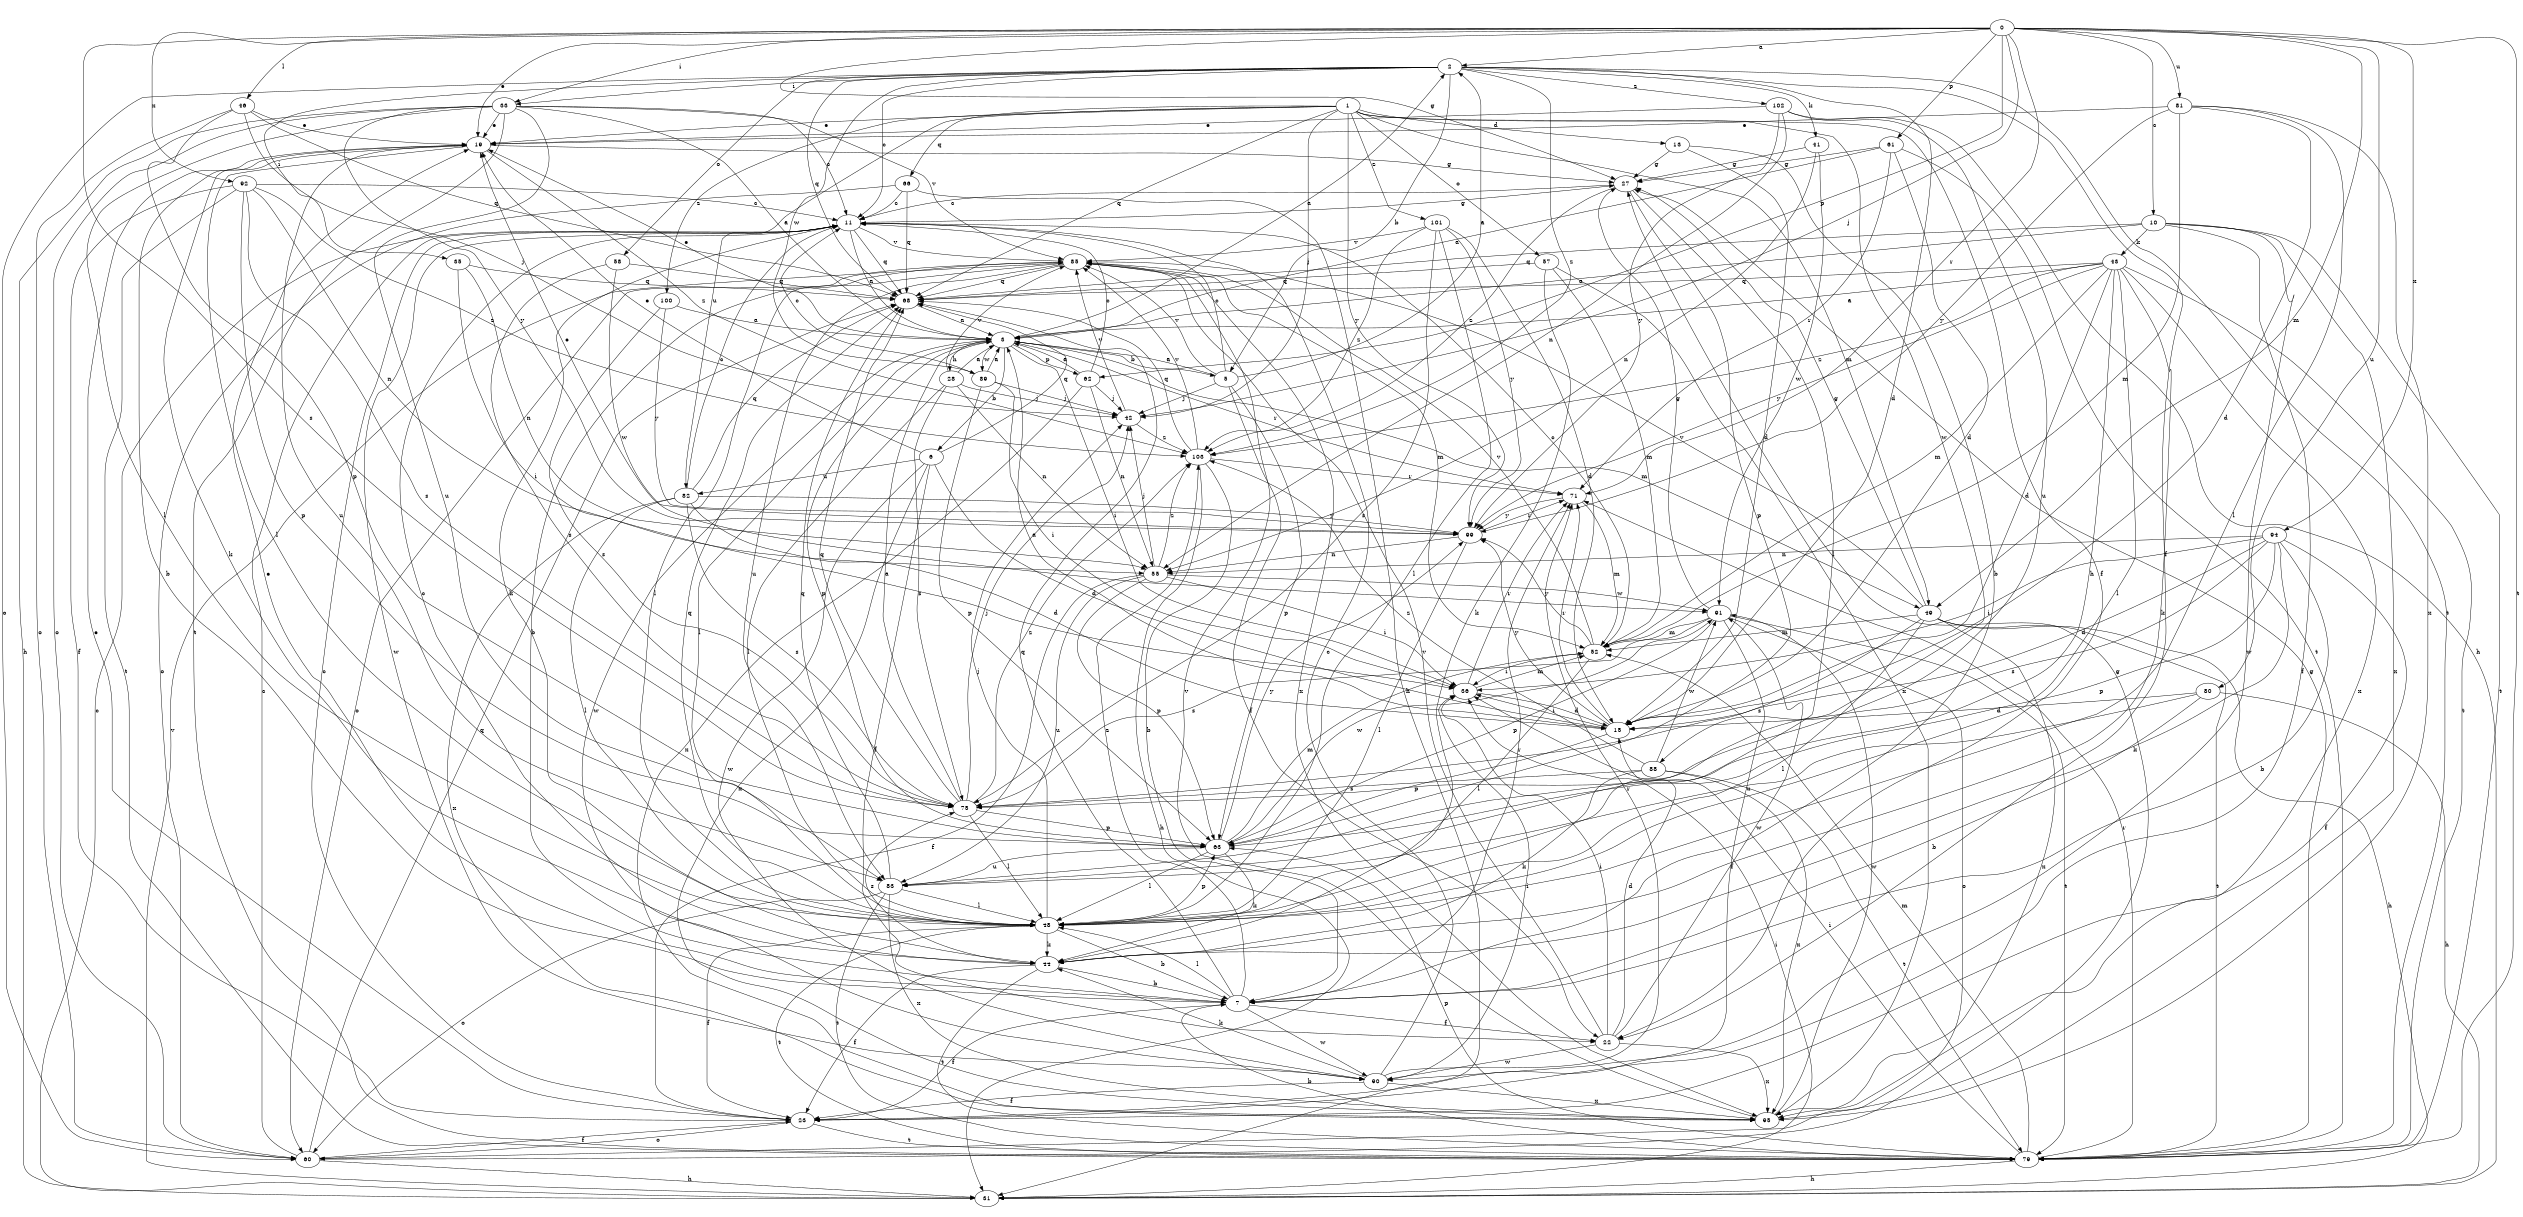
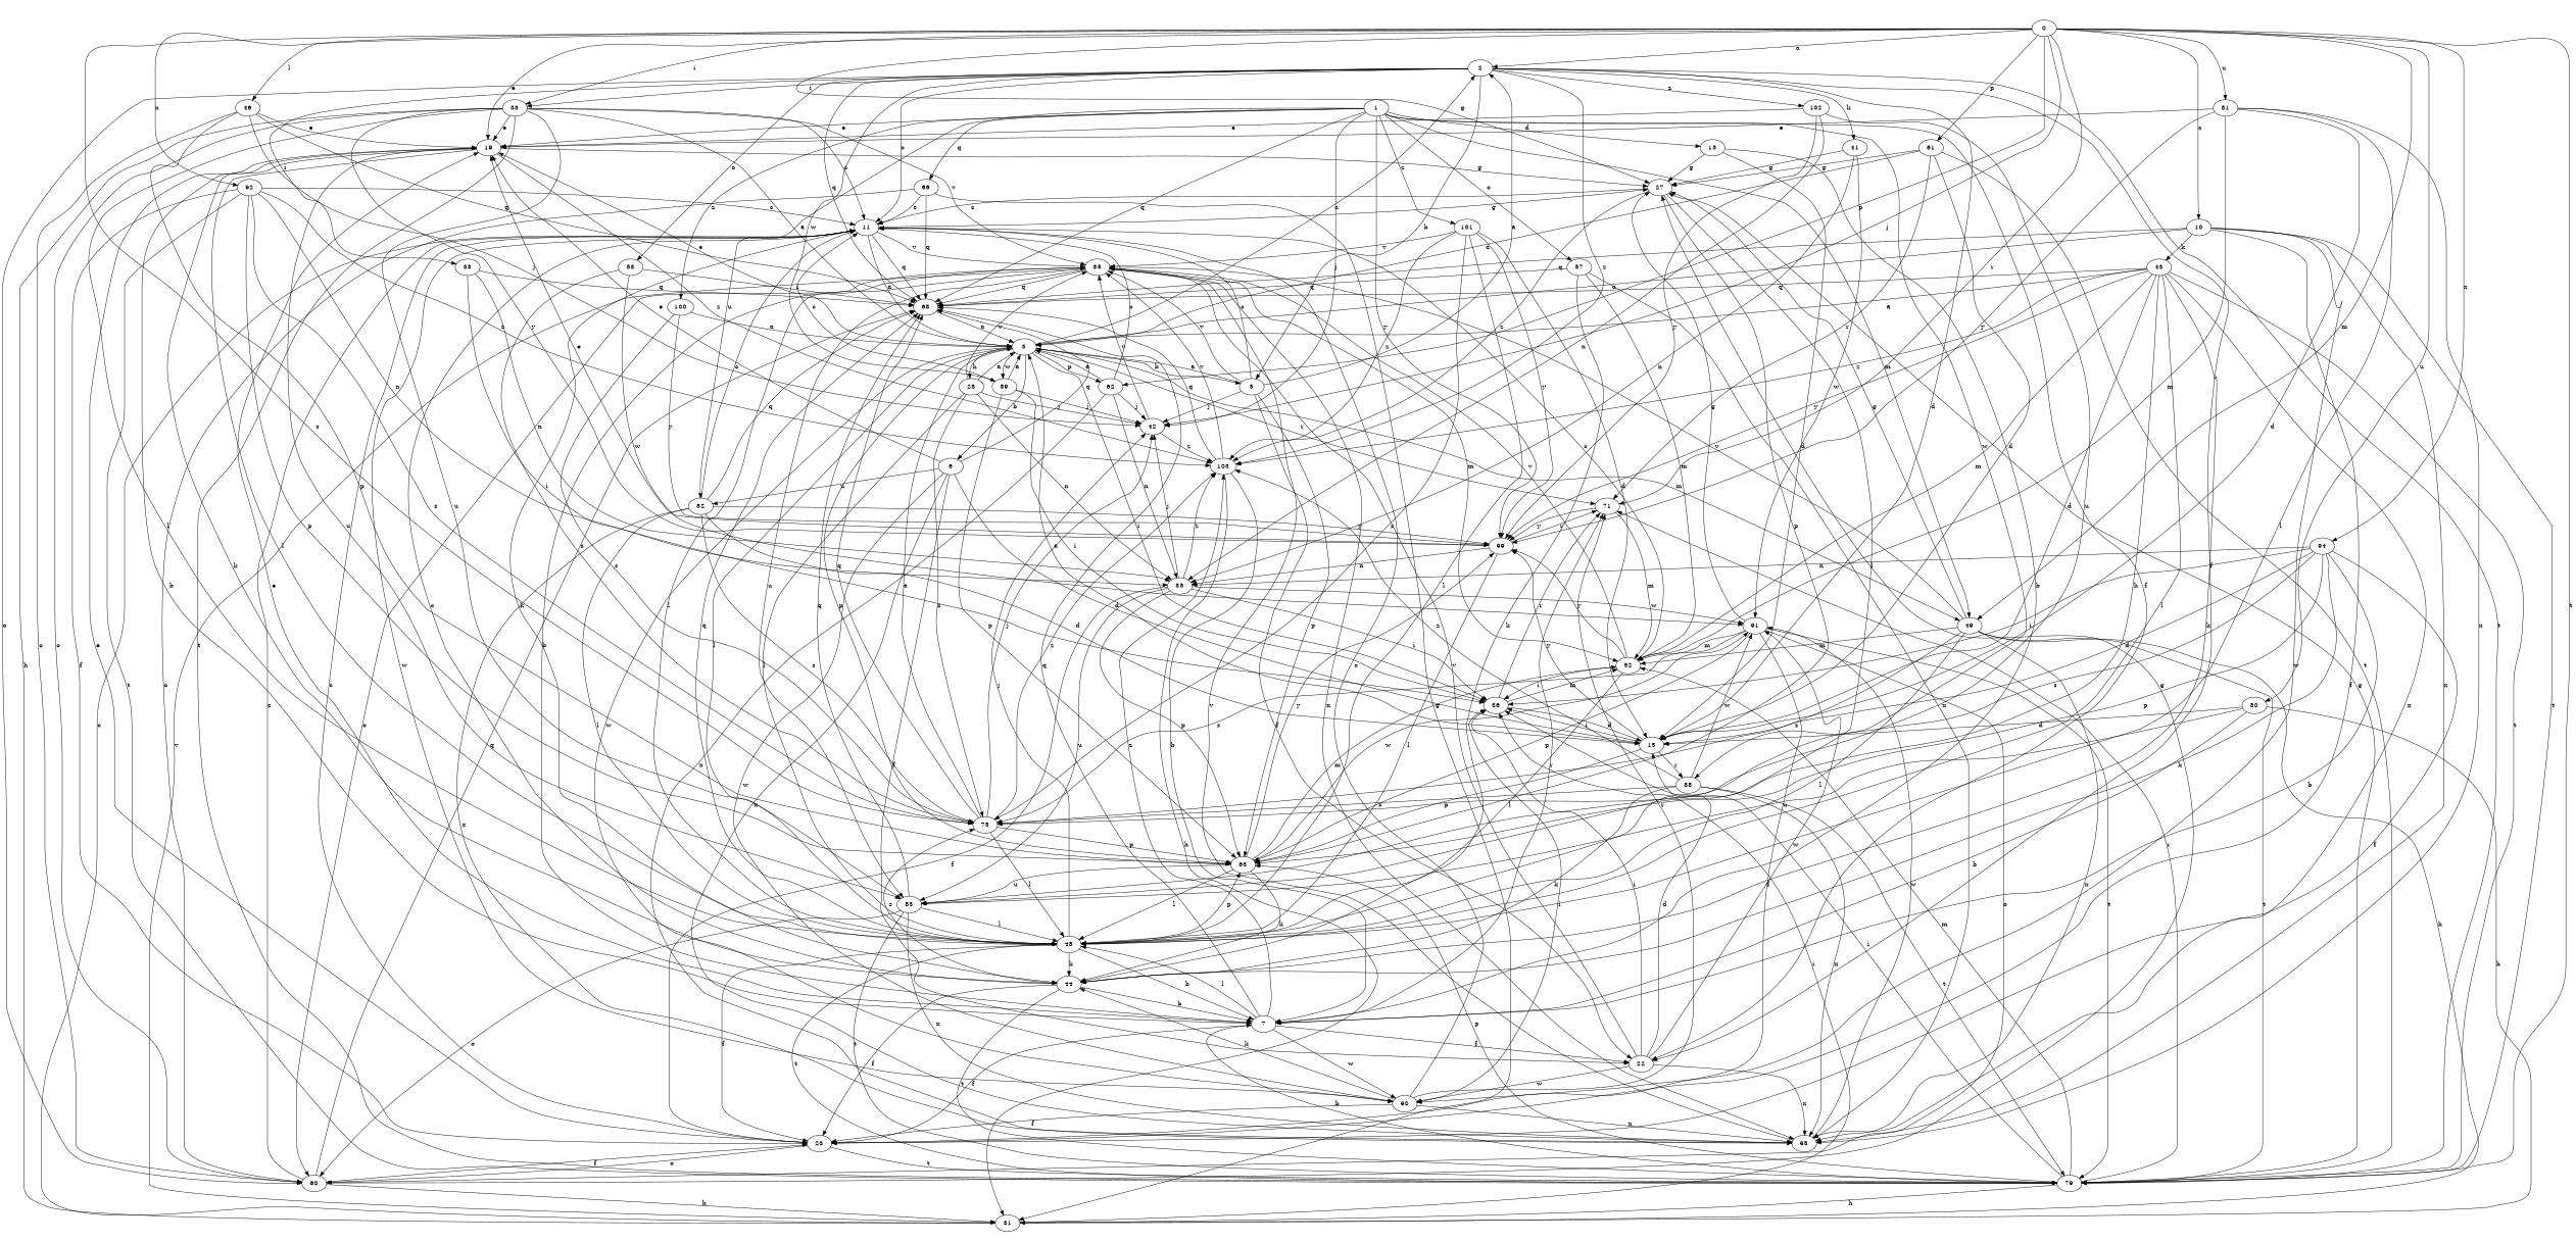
  strict digraph {
    0
    2
    10
    19
    27
    33
    n7 [label=42]
    46
    49
    61
    62
    71
    75
    79
    80
    81
    92
    94
    22
    68
    5
    11
    15
    35
    41
    58
    60
    89
    102
    103
    3
    90
    95
    23
    43
    48
    7
    44
    83
    63
    99
    n42 [label=85]
    31
    52
    55
    36
    1
    13
    57
    66
    82
    88
    100
    101
    91
    6
    28
    0 -> 2 [label=a]
    0 -> 10 [label=c]
    0 -> 19 [label=e]
    0 -> 27 [label=g]
    0 -> 33 [label=i]
    0 -> n7 [label=j]
    0 -> 46 [label=l]
    0 -> 49 [label=m]
    0 -> 61 [label=p]
    0 -> 62 [label=p]
    0 -> 71 [label=r]
    0 -> 75 [label=s]
    0 -> 79 [label=t]
    0 -> 80 [label=u]
    0 -> 81 [label=u]
    0 -> 92 [label=x]
    0 -> 94 [label=x]
    2 -> 33 [label=i]
    2 -> 79 [label=t]
    2 -> 22 [label=f]
    2 -> 68 [label=q]
    2 -> 5 [label=b]
    2 -> 11 [label=c]
    2 -> 15 [label=d]
    2 -> 35 [label=i]
    2 -> 41 [label=k]
    2 -> 58 [label=o]
    2 -> 60 [label=o]
    2 -> 89 [label=w]
    2 -> 102 [label=z]
    2 -> 103 [label=z]
    10 -> 79 [label=t]
    10 -> 68 [label=q]
    10 -> 3 [label=a]
    10 -> 90 [label=w]
    10 -> 95 [label=x]
    10 -> 23 [label=f]
    10 -> 43 [label=k]
    19 -> 27 [label=g]
    19 -> 103 [label=z]
    19 -> 48 [label=l]
    19 -> 7 [label=b]
    19 -> 44 [label=k]
    19 -> 83 [label=u]
    27 -> 11 [label=c]
    27 -> 103 [label=z]
    27 -> 48 [label=l]
    27 -> 63 [label=p]
    33 -> 19 [label=e]
    33 -> 79 [label=t]
    33 -> 11 [label=c]
    33 -> 60 [label=o]
    33 -> 3 [label=a]
    33 -> 48 [label=l]
    33 -> 83 [label=u]
    33 -> 99 [label=y]
    33 -> n42 [label=v]
    33 -> 31 [label=h]
    n7 -> 103 [label=z]
    n7 -> n42 [label=v]
    46 -> 19 [label=e]
    46 -> n7 [label=j]
    46 -> 68 [label=q]
    46 -> 60 [label=o]
    46 -> 63 [label=p]
    49 -> 27 [label=g]
    49 -> 75 [label=s]
    49 -> 79 [label=t]
    49 -> 95 [label=x]
    49 -> 48 [label=l]
    49 -> n42 [label=v]
    49 -> 31 [label=h]
    49 -> 52 [label=m]
    61 -> 27 [label=g]
    61 -> 71 [label=r]
    61 -> 79 [label=t]
    61 -> 15 [label=d]
    61 -> 3 [label=a]
    62 -> n7 [label=j]
    62 -> 11 [label=c]
    62 -> 3 [label=a]
    62 -> 95 [label=x]
    62 -> 55 [label=n]
    71 -> 99 [label=y]
    71 -> 52 [label=m]
    75 -> n7 [label=j]
    75 -> 68 [label=q]
    75 -> 103 [label=z]
    75 -> 3 [label=a]
    75 -> 48 [label=l]
    75 -> 63 [label=p]
    79 -> 27 [label=g]
    79 -> 71 [label=r]
    79 -> 7 [label=b]
    79 -> 63 [label=p]
    79 -> 31 [label=h]
    79 -> 52 [label=m]
    79 -> 36 [label=i]
    80 -> 15 [label=d]
    80 -> 7 [label=b]
    80 -> 83 [label=u]
    80 -> 31 [label=h]
    81 -> 19 [label=e]
    81 -> 15 [label=d]
    81 -> 95 [label=x]
    81 -> 48 [label=l]
    81 -> 99 [label=y]
    81 -> 52 [label=m]
    92 -> 75 [label=s]
    92 -> 79 [label=t]
    92 -> 11 [label=c]
    92 -> 103 [label=z]
    92 -> 23 [label=f]
    92 -> 63 [label=p]
    92 -> 55 [label=n]
    94 -> 75 [label=s]
    94 -> 15 [label=d]
    94 -> 23 [label=f]
    94 -> 7 [label=b]
    94 -> 44 [label=k]
    94 -> 63 [label=p]
    94 -> 55 [label=n]
    94 -> 36 [label=i]
    22 -> 15 [label=d]
    22 -> 90 [label=w]
    22 -> 95 [label=x]
    22 -> n42 [label=v]
    22 -> 36 [label=i]
    22 -> 91 [label=w]
    68 -> 3 [label=a]
    5 -> 2 [label=a]
    5 -> n7 [label=j]
    5 -> 22 [label=f]
    5 -> 11 [label=c]
    5 -> 3 [label=a]
    5 -> 63 [label=p]
    5 -> n42 [label=v]
    11 -> 27 [label=g]
    11 -> 68 [label=q]
    11 -> 3 [label=a]
    11 -> 90 [label=w]
    11 -> 44 [label=k]
    11 -> n42 [label=v]
-   15 -> 71 [label=r]
+   15 -> 88 [label=r]
    15 -> 3 [label=a]
    15 -> 63 [label=p]
    15 -> 99 [label=y]
    15 -> 36 [label=i]
    35 -> 68 [label=q]
    35 -> 55 [label=n]
    35 -> 36 [label=i]
    41 -> 27 [label=g]
    41 -> 55 [label=n]
    41 -> 91 [label=w]
    58 -> 75 [label=s]
-   58 -> 68 [label=q]
+   58 -> 68 [label=i]
    58 -> 91 [label=w]
    60 -> 27 [label=g]
    60 -> 68 [label=q]
    60 -> 11 [label=c]
    60 -> 23 [label=f]
    60 -> 31 [label=h]
    89 -> n7 [label=j]
    89 -> 11 [label=c]
    89 -> 3 [label=a]
    89 -> 63 [label=p]
    89 -> 36 [label=i]
    102 -> 19 [label=e]
    102 -> 83 [label=u]
    102 -> 99 [label=y]
-   102 -> 31 [label=h]
    102 -> 55 [label=n]
-   103 -> 71 [label=r]
    103 -> 68 [label=q]
    103 -> 7 [label=b]
    103 -> n42 [label=v]
    103 -> 31 [label=h]
    3 -> 2 [label=a]
    3 -> 19 [label=e]
    3 -> 49 [label=m]
    3 -> 62 [label=p]
    3 -> 71 [label=r]
    3 -> 5 [label=b]
    3 -> 89 [label=w]
    3 -> 90 [label=w]
    3 -> 48 [label=l]
    3 -> 63 [label=p]
    3 -> 36 [label=i]
    3 -> 6 [label=b]
    3 -> 28 [label=h]
    90 -> 71 [label=r]
    90 -> 11 [label=c]
    90 -> 95 [label=x]
    90 -> 23 [label=f]
    90 -> 44 [label=k]
    90 -> 36 [label=i]
    95 -> n42 [label=v]
    95 -> 91 [label=w]
    23 -> 19 [label=e]
    23 -> 79 [label=t]
    23 -> 11 [label=c]
    23 -> 60 [label=o]
    43 -> 79 [label=t]
    43 -> 68 [label=q]
    43 -> 15 [label=d]
    43 -> 103 [label=z]
    43 -> 3 [label=a]
    43 -> 95 [label=x]
    43 -> 48 [label=l]
    43 -> 44 [label=k]
    43 -> 83 [label=h]
    43 -> 99 [label=y]
    43 -> 52 [label=m]
    48 -> n7 [label=j]
    48 -> 79 [label=t]
    48 -> 68 [label=q]
    48 -> 23 [label=f]
    48 -> 7 [label=b]
    48 -> 44 [label=k]
    48 -> 63 [label=p]
    7 -> 19 [label=e]
    7 -> 71 [label=r]
    7 -> 22 [label=f]
    7 -> 68 [label=q]
    7 -> 103 [label=z]
    7 -> 90 [label=w]
    7 -> 23 [label=f]
    7 -> 48 [label=l]
    44 -> 75 [label=s]
    44 -> 79 [label=t]
    44 -> 11 [label=c]
    44 -> 23 [label=f]
    44 -> 7 [label=b]
    83 -> 79 [label=t]
    83 -> 68 [label=q]
    83 -> 60 [label=o]
    83 -> 95 [label=x]
    83 -> 48 [label=l]
    63 -> 48 [label=l]
    63 -> 44 [label=k]
    63 -> 83 [label=u]
    63 -> 99 [label=y]
    63 -> 52 [label=m]
    63 -> 91 [label=w]
    99 -> 19 [label=e]
    99 -> 71 [label=r]
    99 -> 48 [label=l]
    99 -> 55 [label=n]
    n42 -> 68 [label=q]
    n42 -> 60 [label=o]
    n42 -> 95 [label=x]
    n42 -> 48 [label=l]
    n42 -> 7 [label=b]
    n42 -> 83 [label=u]
    n42 -> 52 [label=m]
    31 -> 11 [label=c]
    31 -> n42 [label=v]
    31 -> 36 [label=i]
    52 -> 11 [label=c]
    52 -> 48 [label=l]
    52 -> 99 [label=y]
    52 -> n42 [label=v]
    52 -> 36 [label=i]
    55 -> n7 [label=j]
    55 -> 103 [label=z]
    55 -> 23 [label=f]
    55 -> 83 [label=u]
    55 -> 63 [label=p]
    55 -> 36 [label=i]
    55 -> 91 [label=w]
    36 -> 71 [label=r]
    36 -> 15 [label=d]
    36 -> 52 [label=m]
    1 -> 19 [label=e]
    1 -> n7 [label=j]
    1 -> 49 [label=m]
    1 -> 22 [label=f]
    1 -> 68 [label=q]
    1 -> 99 [label=y]
    1 -> 13 [label=d]
    1 -> 57 [label=o]
    1 -> 66 [label=q]
    1 -> 82 [label=u]
    1 -> 88 [label=w]
    1 -> 100 [label=z]
    1 -> 101 [label=z]
    13 -> 27 [label=g]
    13 -> 15 [label=d]
    13 -> 7 [label=b]
    57 -> 68 [label=q]
    57 -> 95 [label=x]
    57 -> 44 [label=k]
    57 -> 52 [label=m]
    66 -> 68 [label=q]
    66 -> 11 [label=c]
    66 -> 60 [label=o]
-   66 -> 31 [label=h]
+   66 -> 31 [label=g]
    82 -> 75 [label=s]
    82 -> 68 [label=q]
    82 -> 11 [label=c]
    82 -> 15 [label=d]
    82 -> 95 [label=x]
    82 -> 48 [label=l]
    82 -> 99 [label=y]
    88 -> 75 [label=s]
    88 -> 79 [label=t]
    88 -> 103 [label=z]
    88 -> 95 [label=x]
    88 -> 44 [label=k]
    88 -> 91 [label=w]
    100 -> 75 [label=s]
    100 -> 3 [label=a]
    100 -> 99 [label=y]
    101 -> 75 [label=s]
    101 -> 15 [label=d]
    101 -> 103 [label=z]
    101 -> 48 [label=l]
    101 -> 99 [label=y]
    101 -> n42 [label=v]
    91 -> 27 [label=g]
    91 -> 75 [label=s]
    91 -> 79 [label=t]
    91 -> 60 [label=o]
    91 -> 23 [label=f]
    91 -> 63 [label=p]
    91 -> 52 [label=m]
    6 -> 19 [label=e]
    6 -> 22 [label=f]
    6 -> 68 [label=q]
    6 -> 15 [label=d]
    6 -> 90 [label=w]
    6 -> 95 [label=x]
    6 -> 82 [label=u]
    28 -> n7 [label=j]
    28 -> 75 [label=s]
    28 -> 3 [label=a]
    28 -> 48 [label=l]
    28 -> n42 [label=v]
    28 -> 55 [label=n]
  }
